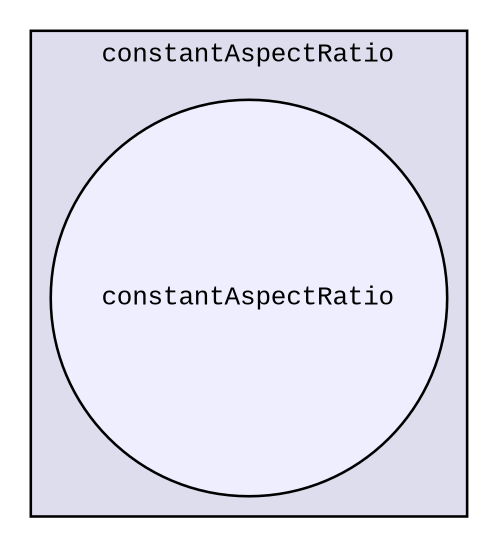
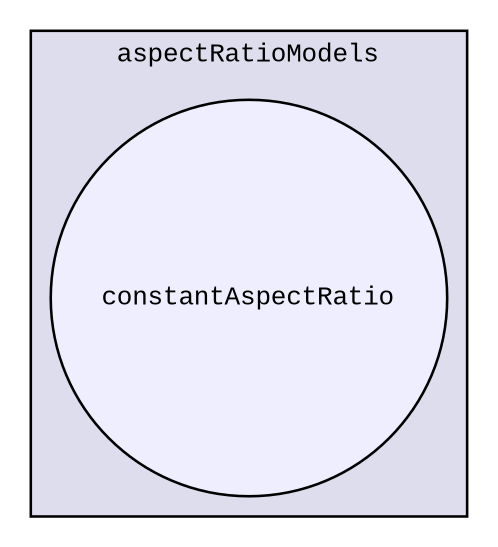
  digraph {
    compound=true
    fontname="Liberation Mono"
    n1 [fillcolor="#eeeeff" fontname="Liberation Mono" fontsize=10 label=constantAspectRatio pencolor=black shape=circle style=filled]
    subgraph cluster_1 {
      bgcolor="#ddddee"
      fontsize=10
-     label=constantAspectRatio
+     label=aspectRatioModels
      pencolor=black
      n1
    }
  }
